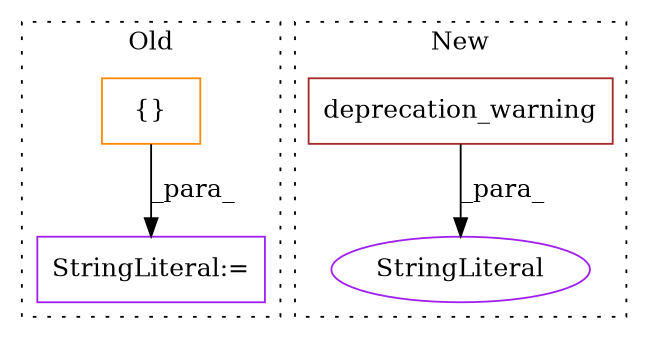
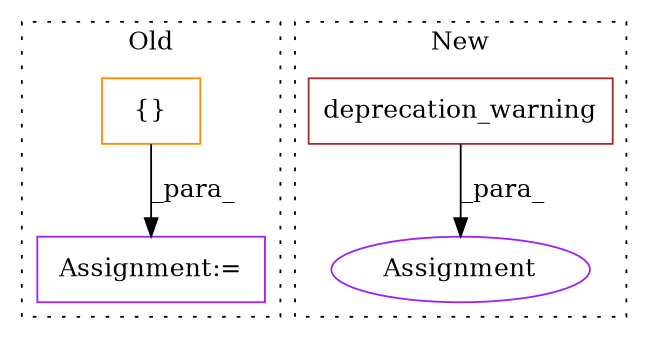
  digraph {
    node [color=purple shape=box]
    n1 [a=4 color=darkorange l=2 label="{}" s=2113]
-   n2 [a=7 l=1 label="StringLiteral:=" s=2316]
+   n2 [a=7 l=1 label="Assignment:=" s=2316]
    n3 [a=32 color=brown l="20,1" label=deprecation_warning s="784,928"]
-   n4 [a=45 l=55 label=StringLiteral s=804 shape=ellipse]
+   n4 [a=45 l=55 label=Assignment s=804 shape=ellipse]
    subgraph cluster_1 {
      label=Old
      style=dotted
      n1
      n2
    }
    subgraph cluster_2 {
      label=New
      style=dotted
      n3
      n4
    }
    n1 -> n2 [label=_para_]
    n3 -> n4 [label=_para_]
  }
